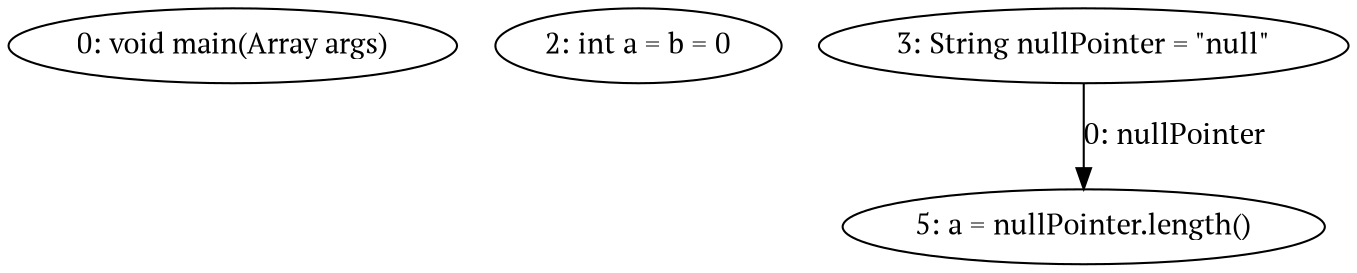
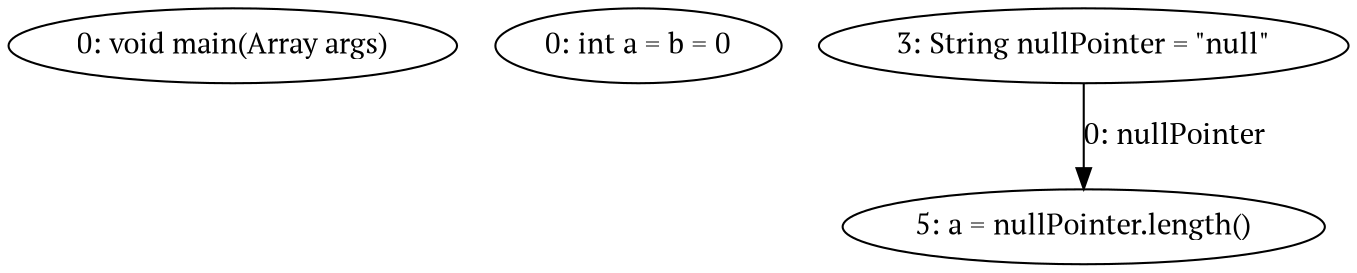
  digraph {
    fontname="PT Serif"
    node [fontname="PT Serif"]
    n1 [label="0: void main(Array args)"]
-   n2 [label="2: int a = b = 0"]
+   n2 [label="0: int a = b = 0"]
    n3 [label="3: String nullPointer = \"null\""]
    n4 [label="5: a = nullPointer.length()"]
    n3 -> n4 [label="0: nullPointer" fontname="PT Serif"]
  }
